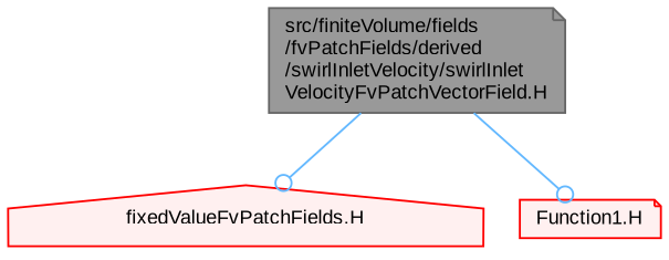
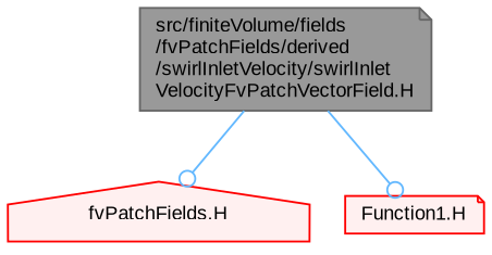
  digraph {
    fontname="Liberation Sans"
    node [color=red fillcolor="#FFF0F0" fontname="Liberation Sans" fontsize=10 shape=note style=filled]
    edge [color=steelblue1 fontname="Liberation Sans" fontsize=10 labelfontname=Helvetica labelfontsize=10 style=solid arrowhead=odot]
    n1 [color=gray40 fillcolor=grey60 fontcolor=black height=0.2 label="src/finiteVolume/fields\l/fvPatchFields/derived\l/swirlInletVelocity/swirlInlet\lVelocityFvPatchVectorField.H" width=0.4]
-   n2 [height=0.2 label="fixedValueFvPatchFields.H" shape=house width=0.4]
+   n2 [height=0.2 label="fvPatchFields.H" shape=house width=0.4]
    n3 [height=0.2 label="Function1.H" width=0.4]
    n1 -> n2
    n1 -> n3
  }
